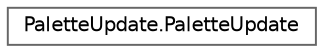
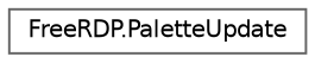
  digraph {
    rankdir=LR
    fontname="DejaVu Sans"
-   n1 [color=grey40 fillcolor=white fontname="DejaVu Sans" fontsize=10 height=0.2 label="PaletteUpdate.PaletteUpdate" shape=box style=filled width=0.4]
+   n1 [color=grey40 fillcolor=white fontname="DejaVu Sans" fontsize=10 height=0.2 label="FreeRDP.PaletteUpdate" shape=box style=filled width=0.4]
  }
